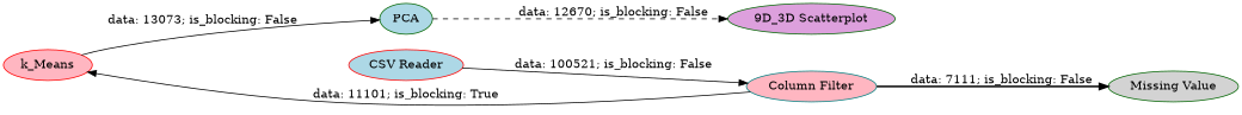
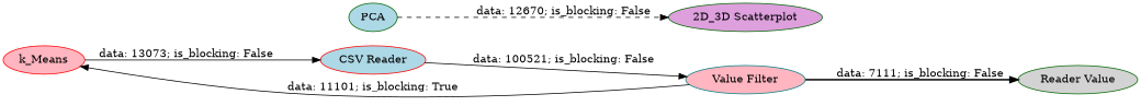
  digraph {
    rankdir=LR
    node [color=darkgreen fillcolor=lightpink style=filled]
    edge [style=solid]
-   n1 [fillcolor=plum label="9D_3D Scatterplot"]
-   n2 [fillcolor=lightgrey label="Missing Value"]
+   n1 [fillcolor=plum label="2D_3D Scatterplot"]
+   n2 [fillcolor=lightgrey label="Reader Value"]
    n3 [color=red label=k_Means]
    n4 [fillcolor=lightblue label=PCA]
    n5 [color=red fillcolor=lightblue label="CSV Reader"]
-   n6 [color=teal label="Column Filter"]
-   n3 -> n4 [label="data: 13073; is_blocking: False"]
+   n6 [color=teal label="Value Filter"]
+   n3 -> n5 [label="data: 13073; is_blocking: False"]
    n4 -> n1 [label="data: 12670; is_blocking: False" style=dashed]
    n5 -> n6 [label="data: 100521; is_blocking: False"]
    n6 -> n2 [label="data: 7111; is_blocking: False" style=bold]
    n6 -> n3 [label="data: 11101; is_blocking: True"]
  }
